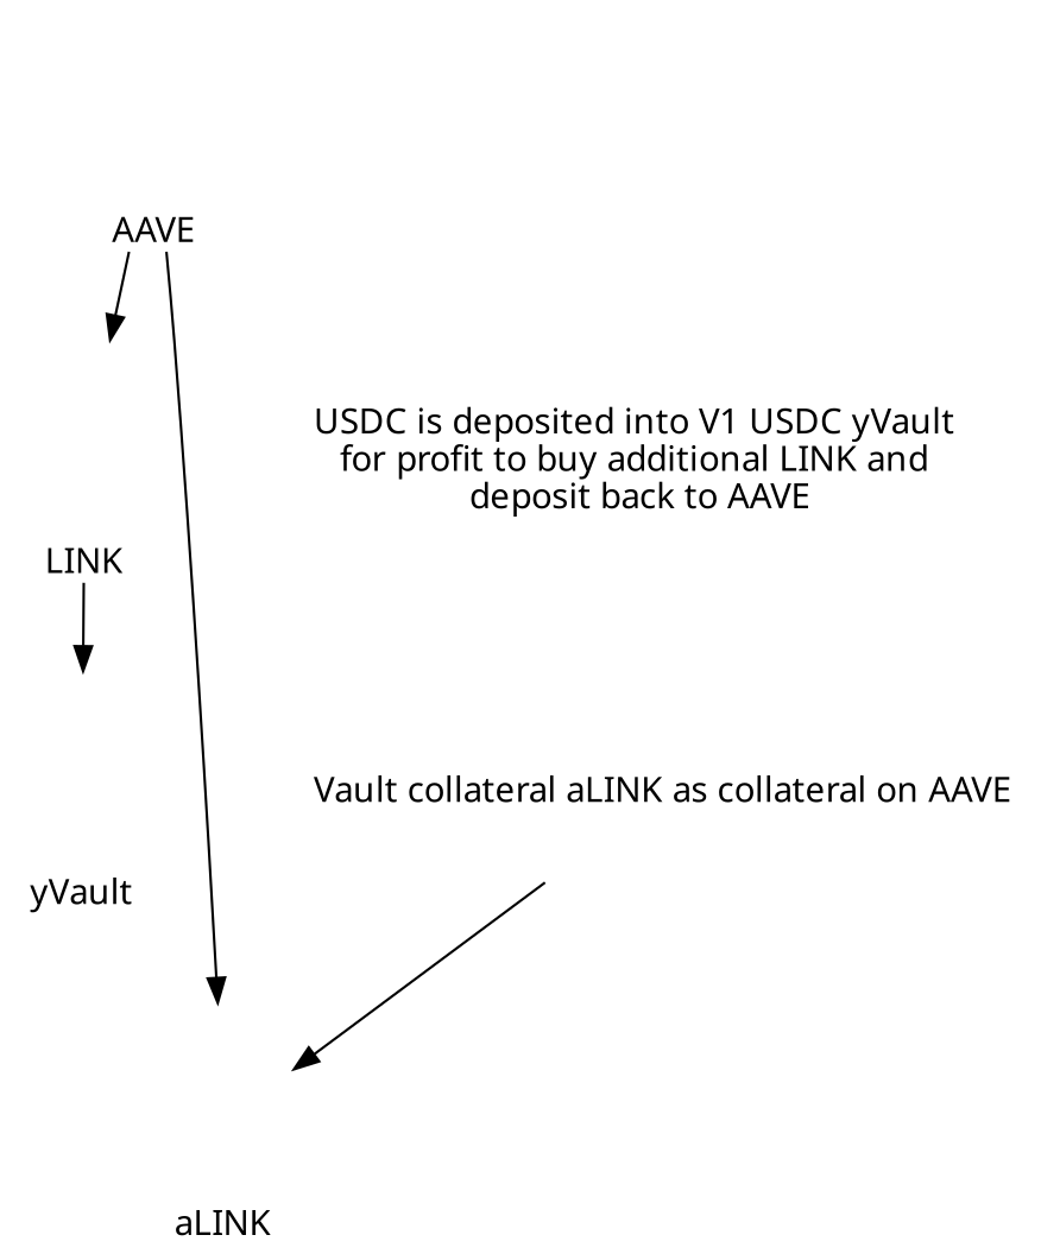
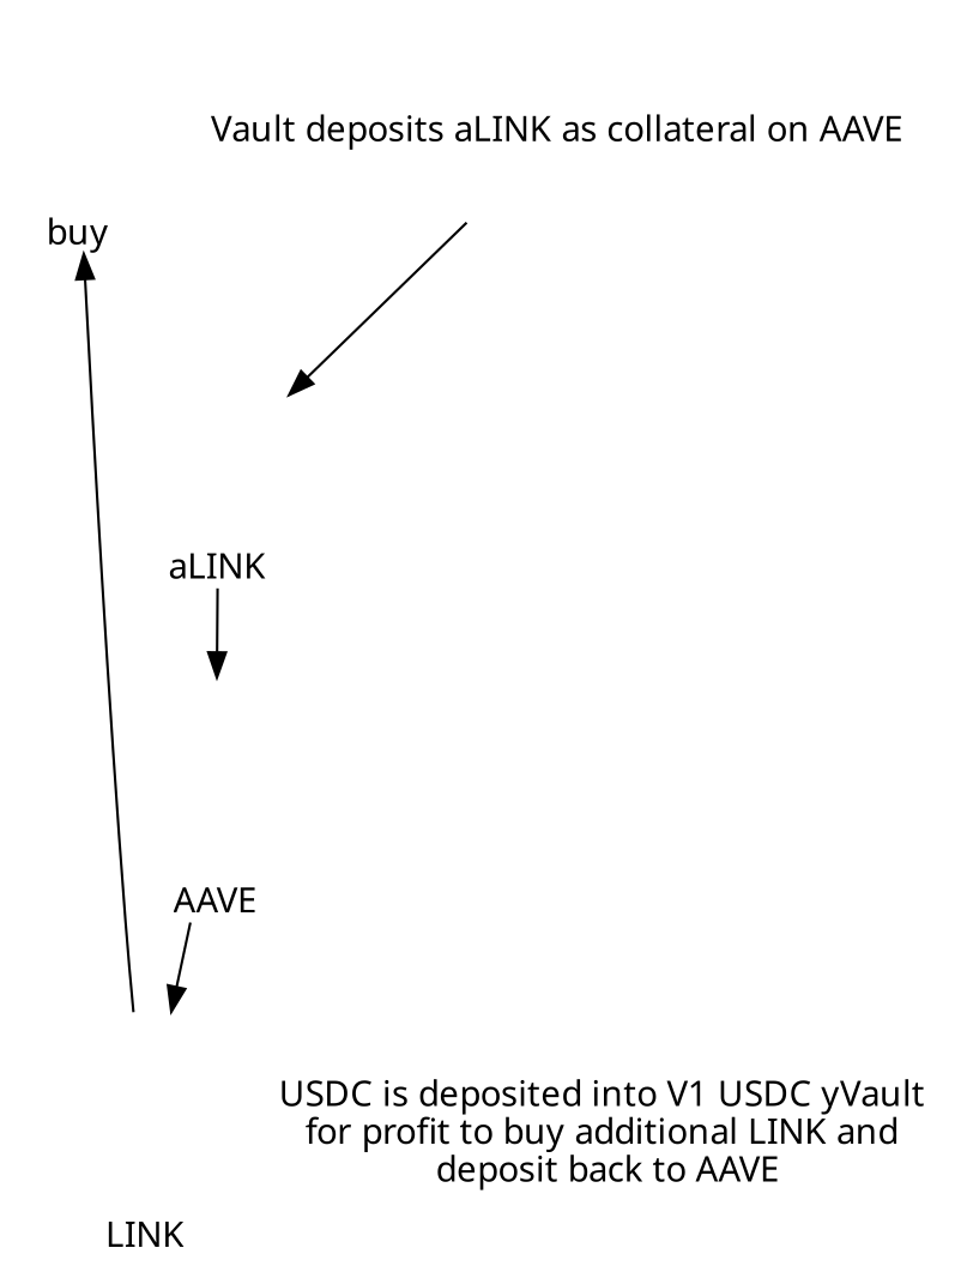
  digraph {
    node [fontname="sans-serif" group=tokens labelloc=b shape=none]
-   n1 [height=1.35 label=yVault token="0x0bc529c00C6401aEF6D220BE8C6Ea1667F6Ad93e"]
-   n2 [group=descriptions height=1 label="Vault collateral aLINK as collateral on AAVE" labelloc=c]
+   n1 [height=1.35 label=buy token="0x0bc529c00C6401aEF6D220BE8C6Ea1667F6Ad93e"]
+   n2 [group=descriptions height=1 label="Vault deposits aLINK as collateral on AAVE" labelloc=c]
    n3 [height=1.35 label=LINK token="0xA0b86991c6218b36c1d19D4a2e9Eb0cE3606eB48"]
    n4 [group=descriptions height=1 label="USDC is deposited into V1 USDC yVault \nfor profit to buy additional LINK and \ndeposit back to AAVE" labelloc=c]
    n5 [height=1.35 label=aLINK token="0xA64BD6C70Cb9051F6A9ba1F163Fdc07E0DfB5F84"]
    n6 [height=1.35 label=AAVE token="0x7Fc66500c84A76Ad7e9c93437bFc5Ac33E2DDaE9"]
    subgraph sub_1 {
      rank=same
      n1
      n2
    }
    subgraph sub_2 {
      rank=same
      n3
      n4
    }
    subgraph sub_3 {
      n1
      n3
      n5
      n6
    }
    n2 -> n5
    n3 -> n1
-   n6 -> n5
+   n5 -> n6
    n6 -> n3
  }
